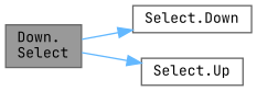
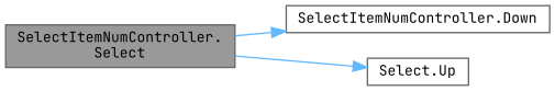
  digraph {
    fontname="JetBrains Mono"
    rankdir=LR
    node [color=grey40 fillcolor=white fontname="JetBrains Mono" fontsize=10 shape=box style=filled]
    edge [color=steelblue1 fontname="JetBrains Mono" fontsize=10 labelfontname=Helvetica labelfontsize=10 style=solid]
-   n1 [color=gray40 fillcolor=grey60 fontcolor=black height=0.2 label="Down.\lSelect" width=0.4]
-   n2 [height=0.2 label="Select.Down" width=0.4]
+   n1 [color=gray40 fillcolor=grey60 fontcolor=black height=0.2 label="SelectItemNumController.\lSelect" width=0.4]
+   n2 [height=0.2 label="SelectItemNumController.Down" width=0.4]
    n3 [height=0.2 label="Select.Up" width=0.4]
    n1 -> n2
    n1 -> n3
  }
